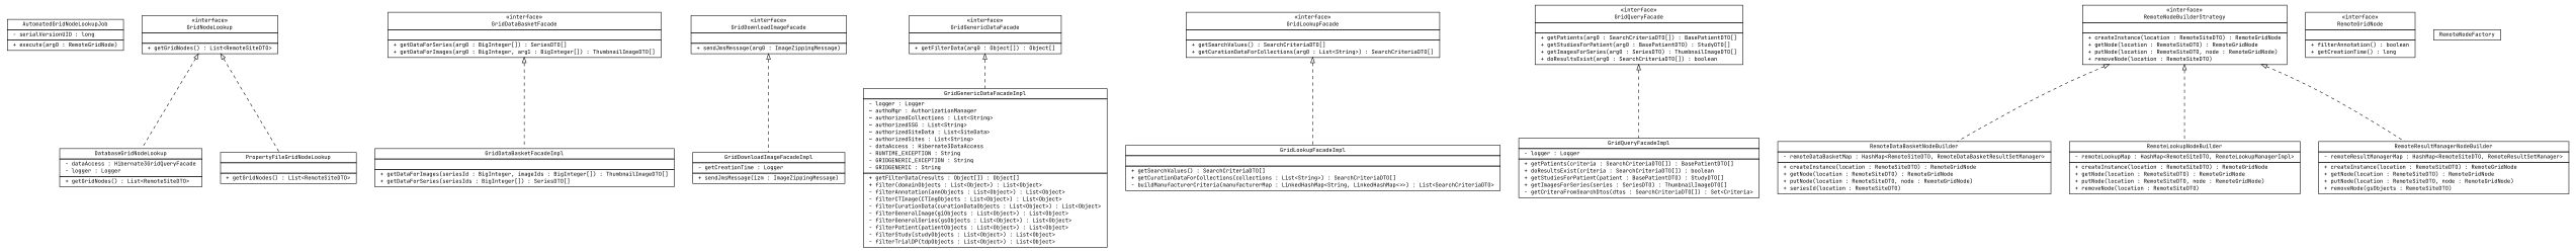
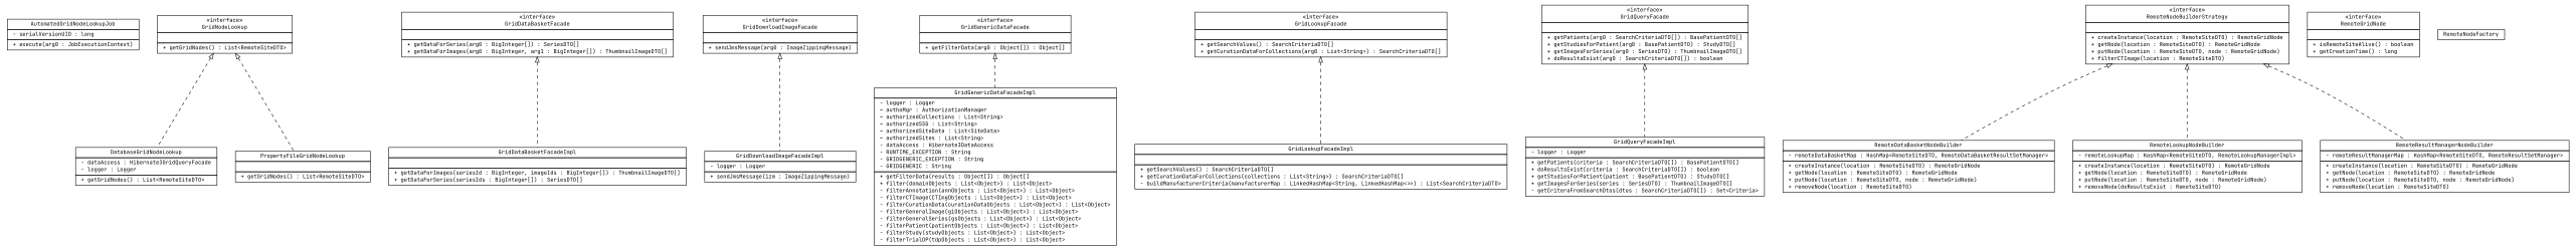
  digraph {
    fontname="JetBrains Mono"
    node [fontcolor=black fontname="JetBrains Mono" fontsize=10.0 shape=plaintext]
    edge [arrowtail=empty dir=back fontname="JetBrains Mono" fontsize=10 headport=p labelfontname=Helvetica labelfontsize=10 style=dashed tailport=p]
-   n1 [label=<<table border="0" cellborder="1" cellspacing="0" cellpadding="2" port="p" href="./AutomatedGridNodeLookupJob.html"> 		<tr><td><table border="0" cellspacing="0" cellpadding="1"> 			<tr><td> AutomatedGridNodeLookupJob </td></tr> 		</table></td></tr> 		<tr><td><table border="0" cellspacing="0" cellpadding="1"> 			<tr><td align="left"> - serialVersionUID : long </td></tr> 		</table></td></tr> 		<tr><td><table border="0" cellspacing="0" cellpadding="1"> 			<tr><td align="left"> + execute(arg0 : RemoteGridNode) </td></tr> 		</table></td></tr> 		</table>>]
+   n1 [label=<<table border="0" cellborder="1" cellspacing="0" cellpadding="2" port="p" href="./AutomatedGridNodeLookupJob.html"> 		<tr><td><table border="0" cellspacing="0" cellpadding="1"> 			<tr><td> AutomatedGridNodeLookupJob </td></tr> 		</table></td></tr> 		<tr><td><table border="0" cellspacing="0" cellpadding="1"> 			<tr><td align="left"> - serialVersionUID : long </td></tr> 		</table></td></tr> 		<tr><td><table border="0" cellspacing="0" cellpadding="1"> 			<tr><td align="left"> + execute(arg0 : JobExecutionContext) </td></tr> 		</table></td></tr> 		</table>>]
    n2 [label=<<table border="0" cellborder="1" cellspacing="0" cellpadding="2" port="p" href="./DatabaseGridNodeLookup.html"> 		<tr><td><table border="0" cellspacing="0" cellpadding="1"> 			<tr><td> DatabaseGridNodeLookup </td></tr> 		</table></td></tr> 		<tr><td><table border="0" cellspacing="0" cellpadding="1"> 			<tr><td align="left"> - dataAccess : Hibernate3GridQueryFacade </td></tr> 			<tr><td align="left"> - logger : Logger </td></tr> 		</table></td></tr> 		<tr><td><table border="0" cellspacing="0" cellpadding="1"> 			<tr><td align="left"> + getGridNodes() : List&lt;RemoteSiteDTO&gt; </td></tr> 		</table></td></tr> 		</table>>]
    n3 [label=<<table border="0" cellborder="1" cellspacing="0" cellpadding="2" port="p" href="./GridDataBasketFacadeImpl.html"> 		<tr><td><table border="0" cellspacing="0" cellpadding="1"> 			<tr><td> GridDataBasketFacadeImpl </td></tr> 		</table></td></tr> 		<tr><td><table border="0" cellspacing="0" cellpadding="1"> 			<tr><td align="left">  </td></tr> 		</table></td></tr> 		<tr><td><table border="0" cellspacing="0" cellpadding="1"> 			<tr><td align="left"> + getDataForImages(seriesId : BigInteger, imageIds : BigInteger[]) : ThumbnailImageDTO[] </td></tr> 			<tr><td align="left"> + getDataForSeries(seriesIds : BigInteger[]) : SeriesDTO[] </td></tr> 		</table></td></tr> 		</table>>]
-   n4 [label=<<table border="0" cellborder="1" cellspacing="0" cellpadding="2" port="p" href="./GridDownloadImageFacadeImpl.html"> 		<tr><td><table border="0" cellspacing="0" cellpadding="1"> 			<tr><td> GridDownloadImageFacadeImpl </td></tr> 		</table></td></tr> 		<tr><td><table border="0" cellspacing="0" cellpadding="1"> 			<tr><td align="left"> - getCreationTime : Logger </td></tr> 		</table></td></tr> 		<tr><td><table border="0" cellspacing="0" cellpadding="1"> 			<tr><td align="left"> + sendJmsMessage(izm : ImageZippingMessage) </td></tr> 		</table></td></tr> 		</table>>]
+   n4 [label=<<table border="0" cellborder="1" cellspacing="0" cellpadding="2" port="p" href="./GridDownloadImageFacadeImpl.html"> 		<tr><td><table border="0" cellspacing="0" cellpadding="1"> 			<tr><td> GridDownloadImageFacadeImpl </td></tr> 		</table></td></tr> 		<tr><td><table border="0" cellspacing="0" cellpadding="1"> 			<tr><td align="left"> - logger : Logger </td></tr> 		</table></td></tr> 		<tr><td><table border="0" cellspacing="0" cellpadding="1"> 			<tr><td align="left"> + sendJmsMessage(izm : ImageZippingMessage) </td></tr> 		</table></td></tr> 		</table>>]
    n5 [label=<<table border="0" cellborder="1" cellspacing="0" cellpadding="2" port="p" href="./GridGenericDataFacadeImpl.html"> 		<tr><td><table border="0" cellspacing="0" cellpadding="1"> 			<tr><td> GridGenericDataFacadeImpl </td></tr> 		</table></td></tr> 		<tr><td><table border="0" cellspacing="0" cellpadding="1"> 			<tr><td align="left"> - logger : Logger </td></tr> 			<tr><td align="left"> ~ authoMgr : AuthorizationManager </td></tr> 			<tr><td align="left"> ~ authorizedCollections : List&lt;String&gt; </td></tr> 			<tr><td align="left"> ~ authorizedSSG : List&lt;String&gt; </td></tr> 			<tr><td align="left"> ~ authorizedSiteData : List&lt;SiteData&gt; </td></tr> 			<tr><td align="left"> ~ authorizedSites : List&lt;String&gt; </td></tr> 			<tr><td align="left"> - dataAccess : Hibernate3DataAccess </td></tr> 			<tr><td align="left"> - RUNTIME_EXCEPTION : String </td></tr> 			<tr><td align="left"> - GRIDGENERIC_EXCEPTION : String </td></tr> 			<tr><td align="left"> - GRIDGENERIC : String </td></tr> 		</table></td></tr> 		<tr><td><table border="0" cellspacing="0" cellpadding="1"> 			<tr><td align="left"> + getFilterData(results : Object[]) : Object[] </td></tr> 			<tr><td align="left"> + filter(domainObjects : List&lt;Object&gt;) : List&lt;Object&gt; </td></tr> 			<tr><td align="left"> - filterAnnotation(annObjects : List&lt;Object&gt;) : List&lt;Object&gt; </td></tr> 			<tr><td align="left"> - filterCTImage(CTImgObjects : List&lt;Object&gt;) : List&lt;Object&gt; </td></tr> 			<tr><td align="left"> - filterCurationData(curationDataObjects : List&lt;Object&gt;) : List&lt;Object&gt; </td></tr> 			<tr><td align="left"> - filterGeneralImage(giObjects : List&lt;Object&gt;) : List&lt;Object&gt; </td></tr> 			<tr><td align="left"> - filterGeneralSeries(gsObjects : List&lt;Object&gt;) : List&lt;Object&gt; </td></tr> 			<tr><td align="left"> - filterPatient(patientObjects : List&lt;Object&gt;) : List&lt;Object&gt; </td></tr> 			<tr><td align="left"> - filterStudy(studyObjects : List&lt;Object&gt;) : List&lt;Object&gt; </td></tr> 			<tr><td align="left"> - filterTrialDP(tdpObjects : List&lt;Object&gt;) : List&lt;Object&gt; </td></tr> 		</table></td></tr> 		</table>>]
    n6 [label=<<table border="0" cellborder="1" cellspacing="0" cellpadding="2" port="p" href="./GridLookupFacadeImpl.html"> 		<tr><td><table border="0" cellspacing="0" cellpadding="1"> 			<tr><td> GridLookupFacadeImpl </td></tr> 		</table></td></tr> 		<tr><td><table border="0" cellspacing="0" cellpadding="1"> 			<tr><td align="left">  </td></tr> 		</table></td></tr> 		<tr><td><table border="0" cellspacing="0" cellpadding="1"> 			<tr><td align="left"> + getSearchValues() : SearchCriteriaDTO[] </td></tr> 			<tr><td align="left"> + getCurationDataForCollections(collections : List&lt;String&gt;) : SearchCriteriaDTO[] </td></tr> 			<tr><td align="left"> - buildManufacturerCriteria(manufacturerMap : LinkedHashMap&lt;String, LinkedHashMap&lt;&gt;&gt;) : List&lt;SearchCriteriaDTO&gt; </td></tr> 		</table></td></tr> 		</table>>]
    n7 [label=<<table border="0" cellborder="1" cellspacing="0" cellpadding="2" port="p" href="./GridNodeLookup.html"> 		<tr><td><table border="0" cellspacing="0" cellpadding="1"> 			<tr><td> &laquo;interface&raquo; </td></tr> 			<tr><td> GridNodeLookup </td></tr> 		</table></td></tr> 		<tr><td><table border="0" cellspacing="0" cellpadding="1"> 			<tr><td align="left">  </td></tr> 		</table></td></tr> 		<tr><td><table border="0" cellspacing="0" cellpadding="1"> 			<tr><td align="left"> + getGridNodes() : List&lt;RemoteSiteDTO&gt; </td></tr> 		</table></td></tr> 		</table>>]
    n8 [label=<<table border="0" cellborder="1" cellspacing="0" cellpadding="2" port="p" href="./PropertyFileGridNodeLookup.html"> 		<tr><td><table border="0" cellspacing="0" cellpadding="1"> 			<tr><td> PropertyFileGridNodeLookup </td></tr> 		</table></td></tr> 		<tr><td><table border="0" cellspacing="0" cellpadding="1"> 			<tr><td align="left">  </td></tr> 		</table></td></tr> 		<tr><td><table border="0" cellspacing="0" cellpadding="1"> 			<tr><td align="left"> + getGridNodes() : List&lt;RemoteSiteDTO&gt; </td></tr> 		</table></td></tr> 		</table>>]
    n9 [label=<<table border="0" cellborder="1" cellspacing="0" cellpadding="2" port="p" href="./GridQueryFacadeImpl.html"> 		<tr><td><table border="0" cellspacing="0" cellpadding="1"> 			<tr><td> GridQueryFacadeImpl </td></tr> 		</table></td></tr> 		<tr><td><table border="0" cellspacing="0" cellpadding="1"> 			<tr><td align="left"> - logger : Logger </td></tr> 		</table></td></tr> 		<tr><td><table border="0" cellspacing="0" cellpadding="1"> 			<tr><td align="left"> + getPatients(criteria : SearchCriteriaDTO[]) : BasePatientDTO[] </td></tr> 			<tr><td align="left"> + doResultsExist(criteria : SearchCriteriaDTO[]) : boolean </td></tr> 			<tr><td align="left"> + getStudiesForPatient(patient : BasePatientDTO) : StudyDTO[] </td></tr> 			<tr><td align="left"> + getImagesForSeries(series : SeriesDTO) : ThumbnailImageDTO[] </td></tr> 			<tr><td align="left"> - getCriteraFromSearchDtos(dtos : SearchCriteriaDTO[]) : Set&lt;Criteria&gt; </td></tr> 		</table></td></tr> 		</table>>]
-   n10 [label=<<table border="0" cellborder="1" cellspacing="0" cellpadding="2" port="p" href="./RemoteDataBasketNodeBuilder.html"> 		<tr><td><table border="0" cellspacing="0" cellpadding="1"> 			<tr><td> RemoteDataBasketNodeBuilder </td></tr> 		</table></td></tr> 		<tr><td><table border="0" cellspacing="0" cellpadding="1"> 			<tr><td align="left"> - remoteDataBasketMap : HashMap&lt;RemoteSiteDTO, RemoteDataBasketResultSetManager&gt; </td></tr> 		</table></td></tr> 		<tr><td><table border="0" cellspacing="0" cellpadding="1"> 			<tr><td align="left"> + createInstance(location : RemoteSiteDTO) : RemoteGridNode </td></tr> 			<tr><td align="left"> + getNode(location : RemoteSiteDTO) : RemoteGridNode </td></tr> 			<tr><td align="left"> + putNode(location : RemoteSiteDTO, node : RemoteGridNode) </td></tr> 			<tr><td align="left"> + seriesId(location : RemoteSiteDTO) </td></tr> 		</table></td></tr> 		</table>>]
-   n11 [label=<<table border="0" cellborder="1" cellspacing="0" cellpadding="2" port="p" href="./RemoteGridNode.html"> 		<tr><td><table border="0" cellspacing="0" cellpadding="1"> 			<tr><td> &laquo;interface&raquo; </td></tr> 			<tr><td> RemoteGridNode </td></tr> 		</table></td></tr> 		<tr><td><table border="0" cellspacing="0" cellpadding="1"> 			<tr><td align="left">  </td></tr> 		</table></td></tr> 		<tr><td><table border="0" cellspacing="0" cellpadding="1"> 			<tr><td align="left"> + filterAnnotation() : boolean </td></tr> 			<tr><td align="left"> + getCreationTime() : long </td></tr> 		</table></td></tr> 		</table>>]
-   n12 [label=<<table border="0" cellborder="1" cellspacing="0" cellpadding="2" port="p" href="./RemoteLookupNodeBuilder.html"> 		<tr><td><table border="0" cellspacing="0" cellpadding="1"> 			<tr><td> RemoteLookupNodeBuilder </td></tr> 		</table></td></tr> 		<tr><td><table border="0" cellspacing="0" cellpadding="1"> 			<tr><td align="left"> - remoteLookupMap : HashMap&lt;RemoteSiteDTO, RemoteLookupManagerImpl&gt; </td></tr> 		</table></td></tr> 		<tr><td><table border="0" cellspacing="0" cellpadding="1"> 			<tr><td align="left"> + createInstance(location : RemoteSiteDTO) : RemoteGridNode </td></tr> 			<tr><td align="left"> + getNode(location : RemoteSiteDTO) : RemoteGridNode </td></tr> 			<tr><td align="left"> + putNode(location : RemoteSiteDTO, node : RemoteGridNode) </td></tr> 			<tr><td align="left"> + removeNode(location : RemoteSiteDTO) </td></tr> 		</table></td></tr> 		</table>>]
-   n13 [label=<<table border="0" cellborder="1" cellspacing="0" cellpadding="2" port="p" href="./RemoteNodeBuilderStrategy.html"> 		<tr><td><table border="0" cellspacing="0" cellpadding="1"> 			<tr><td> &laquo;interface&raquo; </td></tr> 			<tr><td> RemoteNodeBuilderStrategy </td></tr> 		</table></td></tr> 		<tr><td><table border="0" cellspacing="0" cellpadding="1"> 			<tr><td align="left">  </td></tr> 		</table></td></tr> 		<tr><td><table border="0" cellspacing="0" cellpadding="1"> 			<tr><td align="left"> + createInstance(location : RemoteSiteDTO) : RemoteGridNode </td></tr> 			<tr><td align="left"> + getNode(location : RemoteSiteDTO) : RemoteGridNode </td></tr> 			<tr><td align="left"> + putNode(location : RemoteSiteDTO, node : RemoteGridNode) </td></tr> 			<tr><td align="left"> + removeNode(location : RemoteSiteDTO) </td></tr> 		</table></td></tr> 		</table>>]
-   n14 [label=<<table border="0" cellborder="1" cellspacing="0" cellpadding="2" port="p" href="./RemoteResultManagerNodeBuilder.html"> 		<tr><td><table border="0" cellspacing="0" cellpadding="1"> 			<tr><td> RemoteResultManagerNodeBuilder </td></tr> 		</table></td></tr> 		<tr><td><table border="0" cellspacing="0" cellpadding="1"> 			<tr><td align="left"> - remoteResultManagerMap : HashMap&lt;RemoteSiteDTO, RemoteResultSetManager&gt; </td></tr> 		</table></td></tr> 		<tr><td><table border="0" cellspacing="0" cellpadding="1"> 			<tr><td align="left"> + createInstance(location : RemoteSiteDTO) : RemoteGridNode </td></tr> 			<tr><td align="left"> + getNode(location : RemoteSiteDTO) : RemoteGridNode </td></tr> 			<tr><td align="left"> + putNode(location : RemoteSiteDTO, node : RemoteGridNode) </td></tr> 			<tr><td align="left"> + removeNode(gsObjects : RemoteSiteDTO) </td></tr> 		</table></td></tr> 		</table>>]
+   n10 [label=<<table border="0" cellborder="1" cellspacing="0" cellpadding="2" port="p" href="./RemoteDataBasketNodeBuilder.html"> 		<tr><td><table border="0" cellspacing="0" cellpadding="1"> 			<tr><td> RemoteDataBasketNodeBuilder </td></tr> 		</table></td></tr> 		<tr><td><table border="0" cellspacing="0" cellpadding="1"> 			<tr><td align="left"> - remoteDataBasketMap : HashMap&lt;RemoteSiteDTO, RemoteDataBasketResultSetManager&gt; </td></tr> 		</table></td></tr> 		<tr><td><table border="0" cellspacing="0" cellpadding="1"> 			<tr><td align="left"> + createInstance(location : RemoteSiteDTO) : RemoteGridNode </td></tr> 			<tr><td align="left"> + getNode(location : RemoteSiteDTO) : RemoteGridNode </td></tr> 			<tr><td align="left"> + putNode(location : RemoteSiteDTO, node : RemoteGridNode) </td></tr> 			<tr><td align="left"> + removeNode(location : RemoteSiteDTO) </td></tr> 		</table></td></tr> 		</table>>]
+   n11 [label=<<table border="0" cellborder="1" cellspacing="0" cellpadding="2" port="p" href="./RemoteGridNode.html"> 		<tr><td><table border="0" cellspacing="0" cellpadding="1"> 			<tr><td> &laquo;interface&raquo; </td></tr> 			<tr><td> RemoteGridNode </td></tr> 		</table></td></tr> 		<tr><td><table border="0" cellspacing="0" cellpadding="1"> 			<tr><td align="left">  </td></tr> 		</table></td></tr> 		<tr><td><table border="0" cellspacing="0" cellpadding="1"> 			<tr><td align="left"> + isRemoteSiteAlive() : boolean </td></tr> 			<tr><td align="left"> + getCreationTime() : long </td></tr> 		</table></td></tr> 		</table>>]
+   n12 [label=<<table border="0" cellborder="1" cellspacing="0" cellpadding="2" port="p" href="./RemoteLookupNodeBuilder.html"> 		<tr><td><table border="0" cellspacing="0" cellpadding="1"> 			<tr><td> RemoteLookupNodeBuilder </td></tr> 		</table></td></tr> 		<tr><td><table border="0" cellspacing="0" cellpadding="1"> 			<tr><td align="left"> - remoteLookupMap : HashMap&lt;RemoteSiteDTO, RemoteLookupManagerImpl&gt; </td></tr> 		</table></td></tr> 		<tr><td><table border="0" cellspacing="0" cellpadding="1"> 			<tr><td align="left"> + createInstance(location : RemoteSiteDTO) : RemoteGridNode </td></tr> 			<tr><td align="left"> + getNode(location : RemoteSiteDTO) : RemoteGridNode </td></tr> 			<tr><td align="left"> + putNode(location : RemoteSiteDTO, node : RemoteGridNode) </td></tr> 			<tr><td align="left"> + removeNode(doResultsExist : RemoteSiteDTO) </td></tr> 		</table></td></tr> 		</table>>]
+   n13 [label=<<table border="0" cellborder="1" cellspacing="0" cellpadding="2" port="p" href="./RemoteNodeBuilderStrategy.html"> 		<tr><td><table border="0" cellspacing="0" cellpadding="1"> 			<tr><td> &laquo;interface&raquo; </td></tr> 			<tr><td> RemoteNodeBuilderStrategy </td></tr> 		</table></td></tr> 		<tr><td><table border="0" cellspacing="0" cellpadding="1"> 			<tr><td align="left">  </td></tr> 		</table></td></tr> 		<tr><td><table border="0" cellspacing="0" cellpadding="1"> 			<tr><td align="left"> + createInstance(location : RemoteSiteDTO) : RemoteGridNode </td></tr> 			<tr><td align="left"> + getNode(location : RemoteSiteDTO) : RemoteGridNode </td></tr> 			<tr><td align="left"> + putNode(location : RemoteSiteDTO, node : RemoteGridNode) </td></tr> 			<tr><td align="left"> + filterCTImage(location : RemoteSiteDTO) </td></tr> 		</table></td></tr> 		</table>>]
+   n14 [label=<<table border="0" cellborder="1" cellspacing="0" cellpadding="2" port="p" href="./RemoteResultManagerNodeBuilder.html"> 		<tr><td><table border="0" cellspacing="0" cellpadding="1"> 			<tr><td> RemoteResultManagerNodeBuilder </td></tr> 		</table></td></tr> 		<tr><td><table border="0" cellspacing="0" cellpadding="1"> 			<tr><td align="left"> - remoteResultManagerMap : HashMap&lt;RemoteSiteDTO, RemoteResultSetManager&gt; </td></tr> 		</table></td></tr> 		<tr><td><table border="0" cellspacing="0" cellpadding="1"> 			<tr><td align="left"> + createInstance(location : RemoteSiteDTO) : RemoteGridNode </td></tr> 			<tr><td align="left"> + getNode(location : RemoteSiteDTO) : RemoteGridNode </td></tr> 			<tr><td align="left"> + putNode(location : RemoteSiteDTO, node : RemoteGridNode) </td></tr> 			<tr><td align="left"> + removeNode(location : RemoteSiteDTO) </td></tr> 		</table></td></tr> 		</table>>]
    n15 [label=<<table border="0" cellborder="1" cellspacing="0" cellpadding="2" port="p" href="./RemoteNodeFactory.html"> 		<tr><td><table border="0" cellspacing="0" cellpadding="1"> 			<tr><td> RemoteNodeFactory </td></tr> 		</table></td></tr> 		</table>>]
    n16 [label=<<table border="0" cellborder="1" cellspacing="0" cellpadding="2" port="p" href="http://java.sun.com/j2se/1.4.2/docs/api/gov/nih/nci/ncia/grid/GridDataBasketFacade.html"> 		<tr><td><table border="0" cellspacing="0" cellpadding="1"> 			<tr><td> &laquo;interface&raquo; </td></tr> 			<tr><td> GridDataBasketFacade </td></tr> 		</table></td></tr> 		<tr><td><table border="0" cellspacing="0" cellpadding="1"> 			<tr><td align="left">  </td></tr> 		</table></td></tr> 		<tr><td><table border="0" cellspacing="0" cellpadding="1"> 			<tr><td align="left"> + getDataForSeries(arg0 : BigInteger[]) : SeriesDTO[] </td></tr> 			<tr><td align="left"> + getDataForImages(arg0 : BigInteger, arg1 : BigInteger[]) : ThumbnailImageDTO[] </td></tr> 		</table></td></tr> 		</table>>]
    n17 [label=<<table border="0" cellborder="1" cellspacing="0" cellpadding="2" port="p" href="http://java.sun.com/j2se/1.4.2/docs/api/gov/nih/nci/ncia/grid/GridDownloadImageFacade.html"> 		<tr><td><table border="0" cellspacing="0" cellpadding="1"> 			<tr><td> &laquo;interface&raquo; </td></tr> 			<tr><td> GridDownloadImageFacade </td></tr> 		</table></td></tr> 		<tr><td><table border="0" cellspacing="0" cellpadding="1"> 			<tr><td align="left">  </td></tr> 		</table></td></tr> 		<tr><td><table border="0" cellspacing="0" cellpadding="1"> 			<tr><td align="left"> + sendJmsMessage(arg0 : ImageZippingMessage) </td></tr> 		</table></td></tr> 		</table>>]
    n18 [label=<<table border="0" cellborder="1" cellspacing="0" cellpadding="2" port="p" href="http://java.sun.com/j2se/1.4.2/docs/api/gov/nih/nci/ncia/grid/GridGenericDataFacade.html"> 		<tr><td><table border="0" cellspacing="0" cellpadding="1"> 			<tr><td> &laquo;interface&raquo; </td></tr> 			<tr><td> GridGenericDataFacade </td></tr> 		</table></td></tr> 		<tr><td><table border="0" cellspacing="0" cellpadding="1"> 			<tr><td align="left">  </td></tr> 		</table></td></tr> 		<tr><td><table border="0" cellspacing="0" cellpadding="1"> 			<tr><td align="left"> + getFilterData(arg0 : Object[]) : Object[] </td></tr> 		</table></td></tr> 		</table>>]
    n19 [label=<<table border="0" cellborder="1" cellspacing="0" cellpadding="2" port="p" href="http://java.sun.com/j2se/1.4.2/docs/api/gov/nih/nci/ncia/grid/GridLookupFacade.html"> 		<tr><td><table border="0" cellspacing="0" cellpadding="1"> 			<tr><td> &laquo;interface&raquo; </td></tr> 			<tr><td> GridLookupFacade </td></tr> 		</table></td></tr> 		<tr><td><table border="0" cellspacing="0" cellpadding="1"> 			<tr><td align="left">  </td></tr> 		</table></td></tr> 		<tr><td><table border="0" cellspacing="0" cellpadding="1"> 			<tr><td align="left"> + getSearchValues() : SearchCriteriaDTO[] </td></tr> 			<tr><td align="left"> + getCurationDataForCollections(arg0 : List&lt;String&gt;) : SearchCriteriaDTO[] </td></tr> 		</table></td></tr> 		</table>>]
    n20 [label=<<table border="0" cellborder="1" cellspacing="0" cellpadding="2" port="p" href="http://java.sun.com/j2se/1.4.2/docs/api/gov/nih/nci/ncia/grid/GridQueryFacade.html"> 		<tr><td><table border="0" cellspacing="0" cellpadding="1"> 			<tr><td> &laquo;interface&raquo; </td></tr> 			<tr><td> GridQueryFacade </td></tr> 		</table></td></tr> 		<tr><td><table border="0" cellspacing="0" cellpadding="1"> 			<tr><td align="left">  </td></tr> 		</table></td></tr> 		<tr><td><table border="0" cellspacing="0" cellpadding="1"> 			<tr><td align="left"> + getPatients(arg0 : SearchCriteriaDTO[]) : BasePatientDTO[] </td></tr> 			<tr><td align="left"> + getStudiesForPatient(arg0 : BasePatientDTO) : StudyDTO[] </td></tr> 			<tr><td align="left"> + getImagesForSeries(arg0 : SeriesDTO) : ThumbnailImageDTO[] </td></tr> 			<tr><td align="left"> + doResultsExist(arg0 : SearchCriteriaDTO[]) : boolean </td></tr> 		</table></td></tr> 		</table>>]
    n7 -> n2
    n7 -> n8
    n13 -> n10
    n13 -> n12
    n13 -> n14
    n16 -> n3
    n17 -> n4
    n18 -> n5
    n19 -> n6
    n20 -> n9
  }
